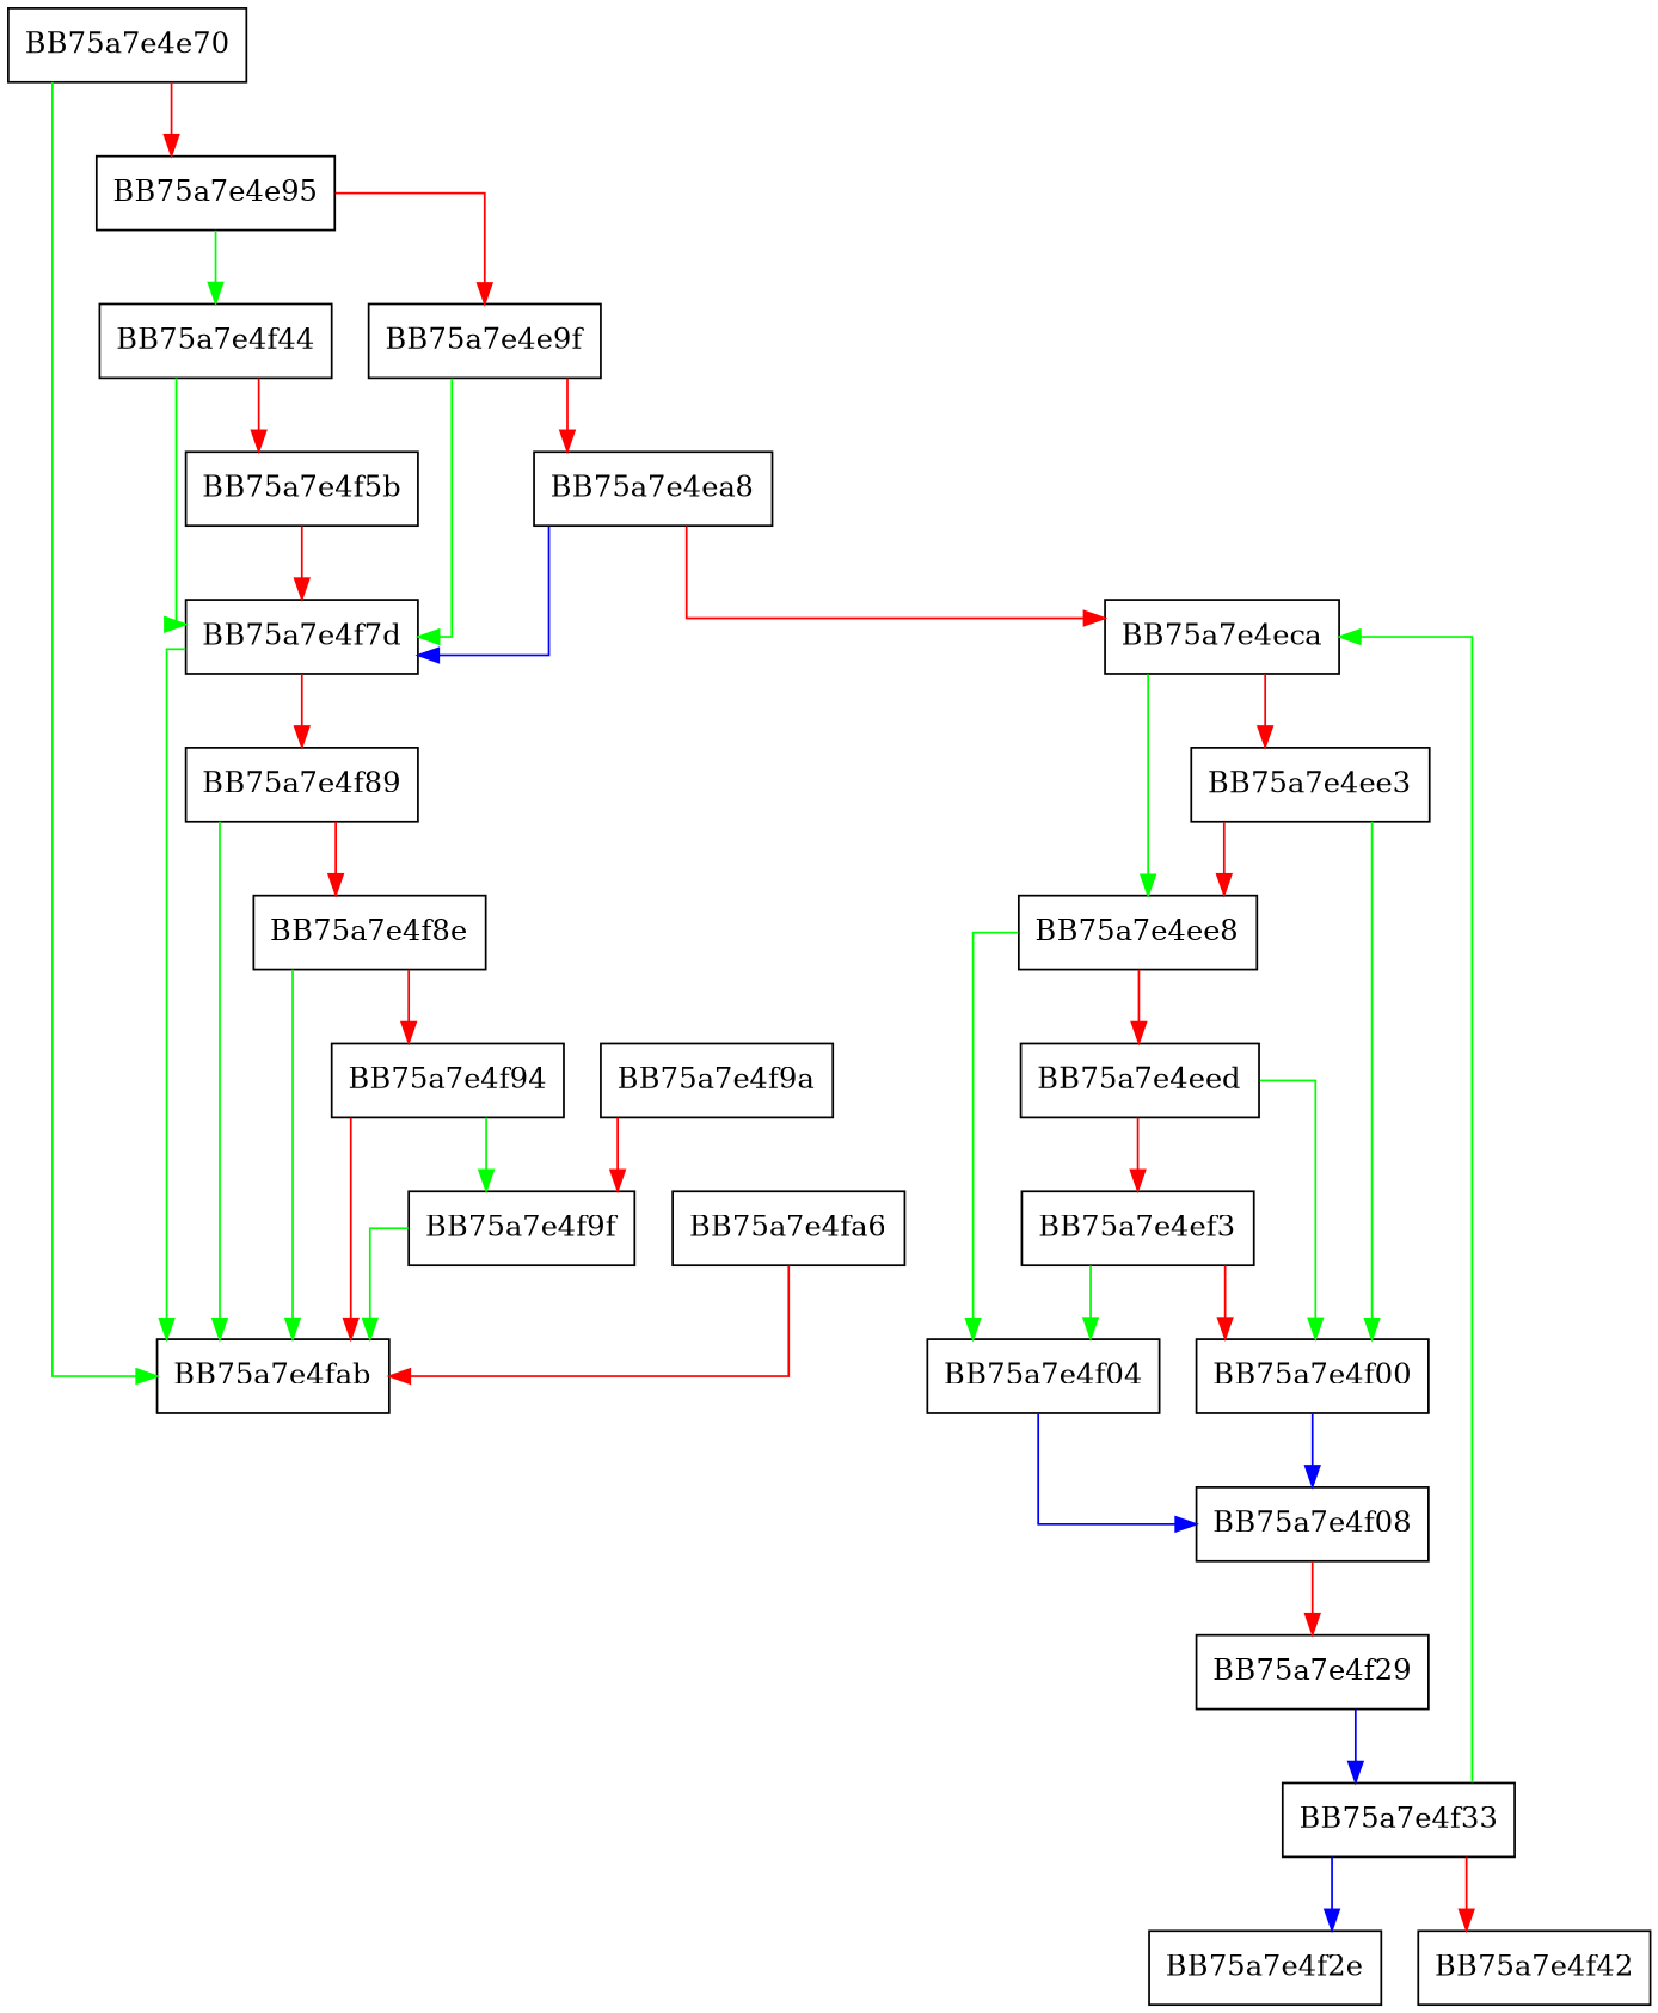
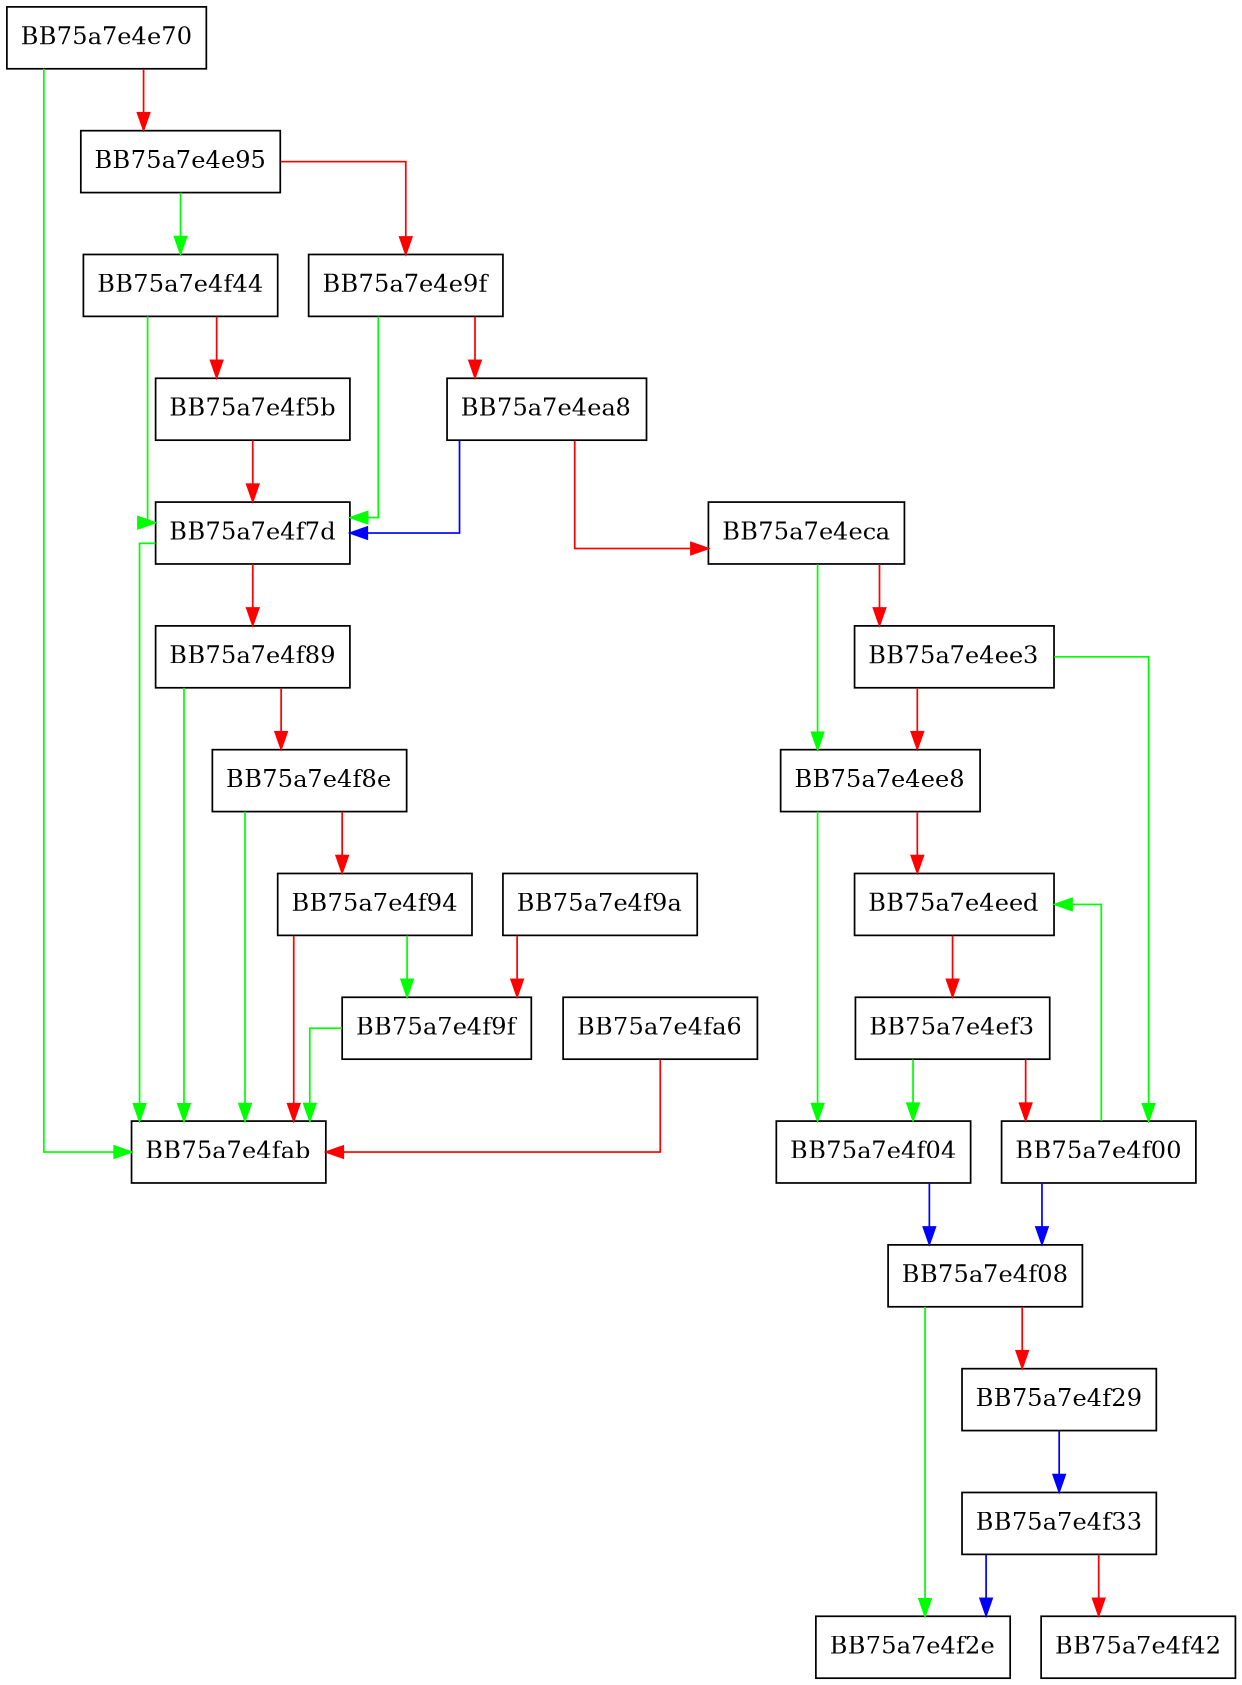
  digraph {
    splines=ortho
    node [shape=box]
    edge [color=red]
    BB75a7e4e70
    BB75a7e4fab
    BB75a7e4e95
    BB75a7e4f44
    BB75a7e4e9f
    BB75a7e4f7d
    BB75a7e4f5b
    BB75a7e4ea8
    BB75a7e4f89
    BB75a7e4eca
    BB75a7e4f8e
    BB75a7e4ee8
    BB75a7e4ee3
    n14 [label=BB75a7e4f04]
    BB75a7e4eed
    BB75a7e4f00
    BB75a7e4f08
    BB75a7e4ef3
    BB75a7e4f2e
    BB75a7e4f29
    BB75a7e4f33
    BB75a7e4f42
    BB75a7e4f94
    BB75a7e4f9f
    BB75a7e4f9a
    BB75a7e4fa6
    BB75a7e4e70 -> BB75a7e4fab [color=green]
    BB75a7e4e70 -> BB75a7e4e95
    BB75a7e4e95 -> BB75a7e4f44 [color=green]
    BB75a7e4e95 -> BB75a7e4e9f
    BB75a7e4f44 -> BB75a7e4f7d [color=green]
    BB75a7e4f44 -> BB75a7e4f5b
    BB75a7e4e9f -> BB75a7e4f7d [color=green]
    BB75a7e4e9f -> BB75a7e4ea8
    BB75a7e4f7d -> BB75a7e4fab [color=green]
    BB75a7e4f7d -> BB75a7e4f89
    BB75a7e4f5b -> BB75a7e4f7d
    BB75a7e4ea8 -> BB75a7e4f7d [color=blue]
    BB75a7e4ea8 -> BB75a7e4eca
    BB75a7e4f89 -> BB75a7e4fab [color=green]
    BB75a7e4f89 -> BB75a7e4f8e
    BB75a7e4eca -> BB75a7e4ee8 [color=green]
    BB75a7e4eca -> BB75a7e4ee3
    BB75a7e4f8e -> BB75a7e4fab [color=green]
    BB75a7e4f8e -> BB75a7e4f94
    BB75a7e4ee8 -> n14 [color=green]
    BB75a7e4ee8 -> BB75a7e4eed
    BB75a7e4ee3 -> BB75a7e4ee8
    BB75a7e4ee3 -> BB75a7e4f00 [color=green]
    n14 -> BB75a7e4f08 [color=blue]
-   BB75a7e4eed -> BB75a7e4f00 [color=green]
+   BB75a7e4f00 -> BB75a7e4eed [color=green]
    BB75a7e4eed -> BB75a7e4ef3
    BB75a7e4f00 -> BB75a7e4f08 [color=blue]
+   BB75a7e4f08 -> BB75a7e4f2e [color=green]
    BB75a7e4f08 -> BB75a7e4f29
    BB75a7e4ef3 -> n14 [color=green]
    BB75a7e4ef3 -> BB75a7e4f00
    BB75a7e4f29 -> BB75a7e4f33 [color=blue]
-   BB75a7e4f33 -> BB75a7e4eca [color=green]
    BB75a7e4f33 -> BB75a7e4f2e [color=blue]
    BB75a7e4f33 -> BB75a7e4f42
    BB75a7e4f94 -> BB75a7e4fab
    BB75a7e4f94 -> BB75a7e4f9f [color=green]
    BB75a7e4f9f -> BB75a7e4fab [color=green]
    BB75a7e4f9a -> BB75a7e4f9f
    BB75a7e4fa6 -> BB75a7e4fab
  }
